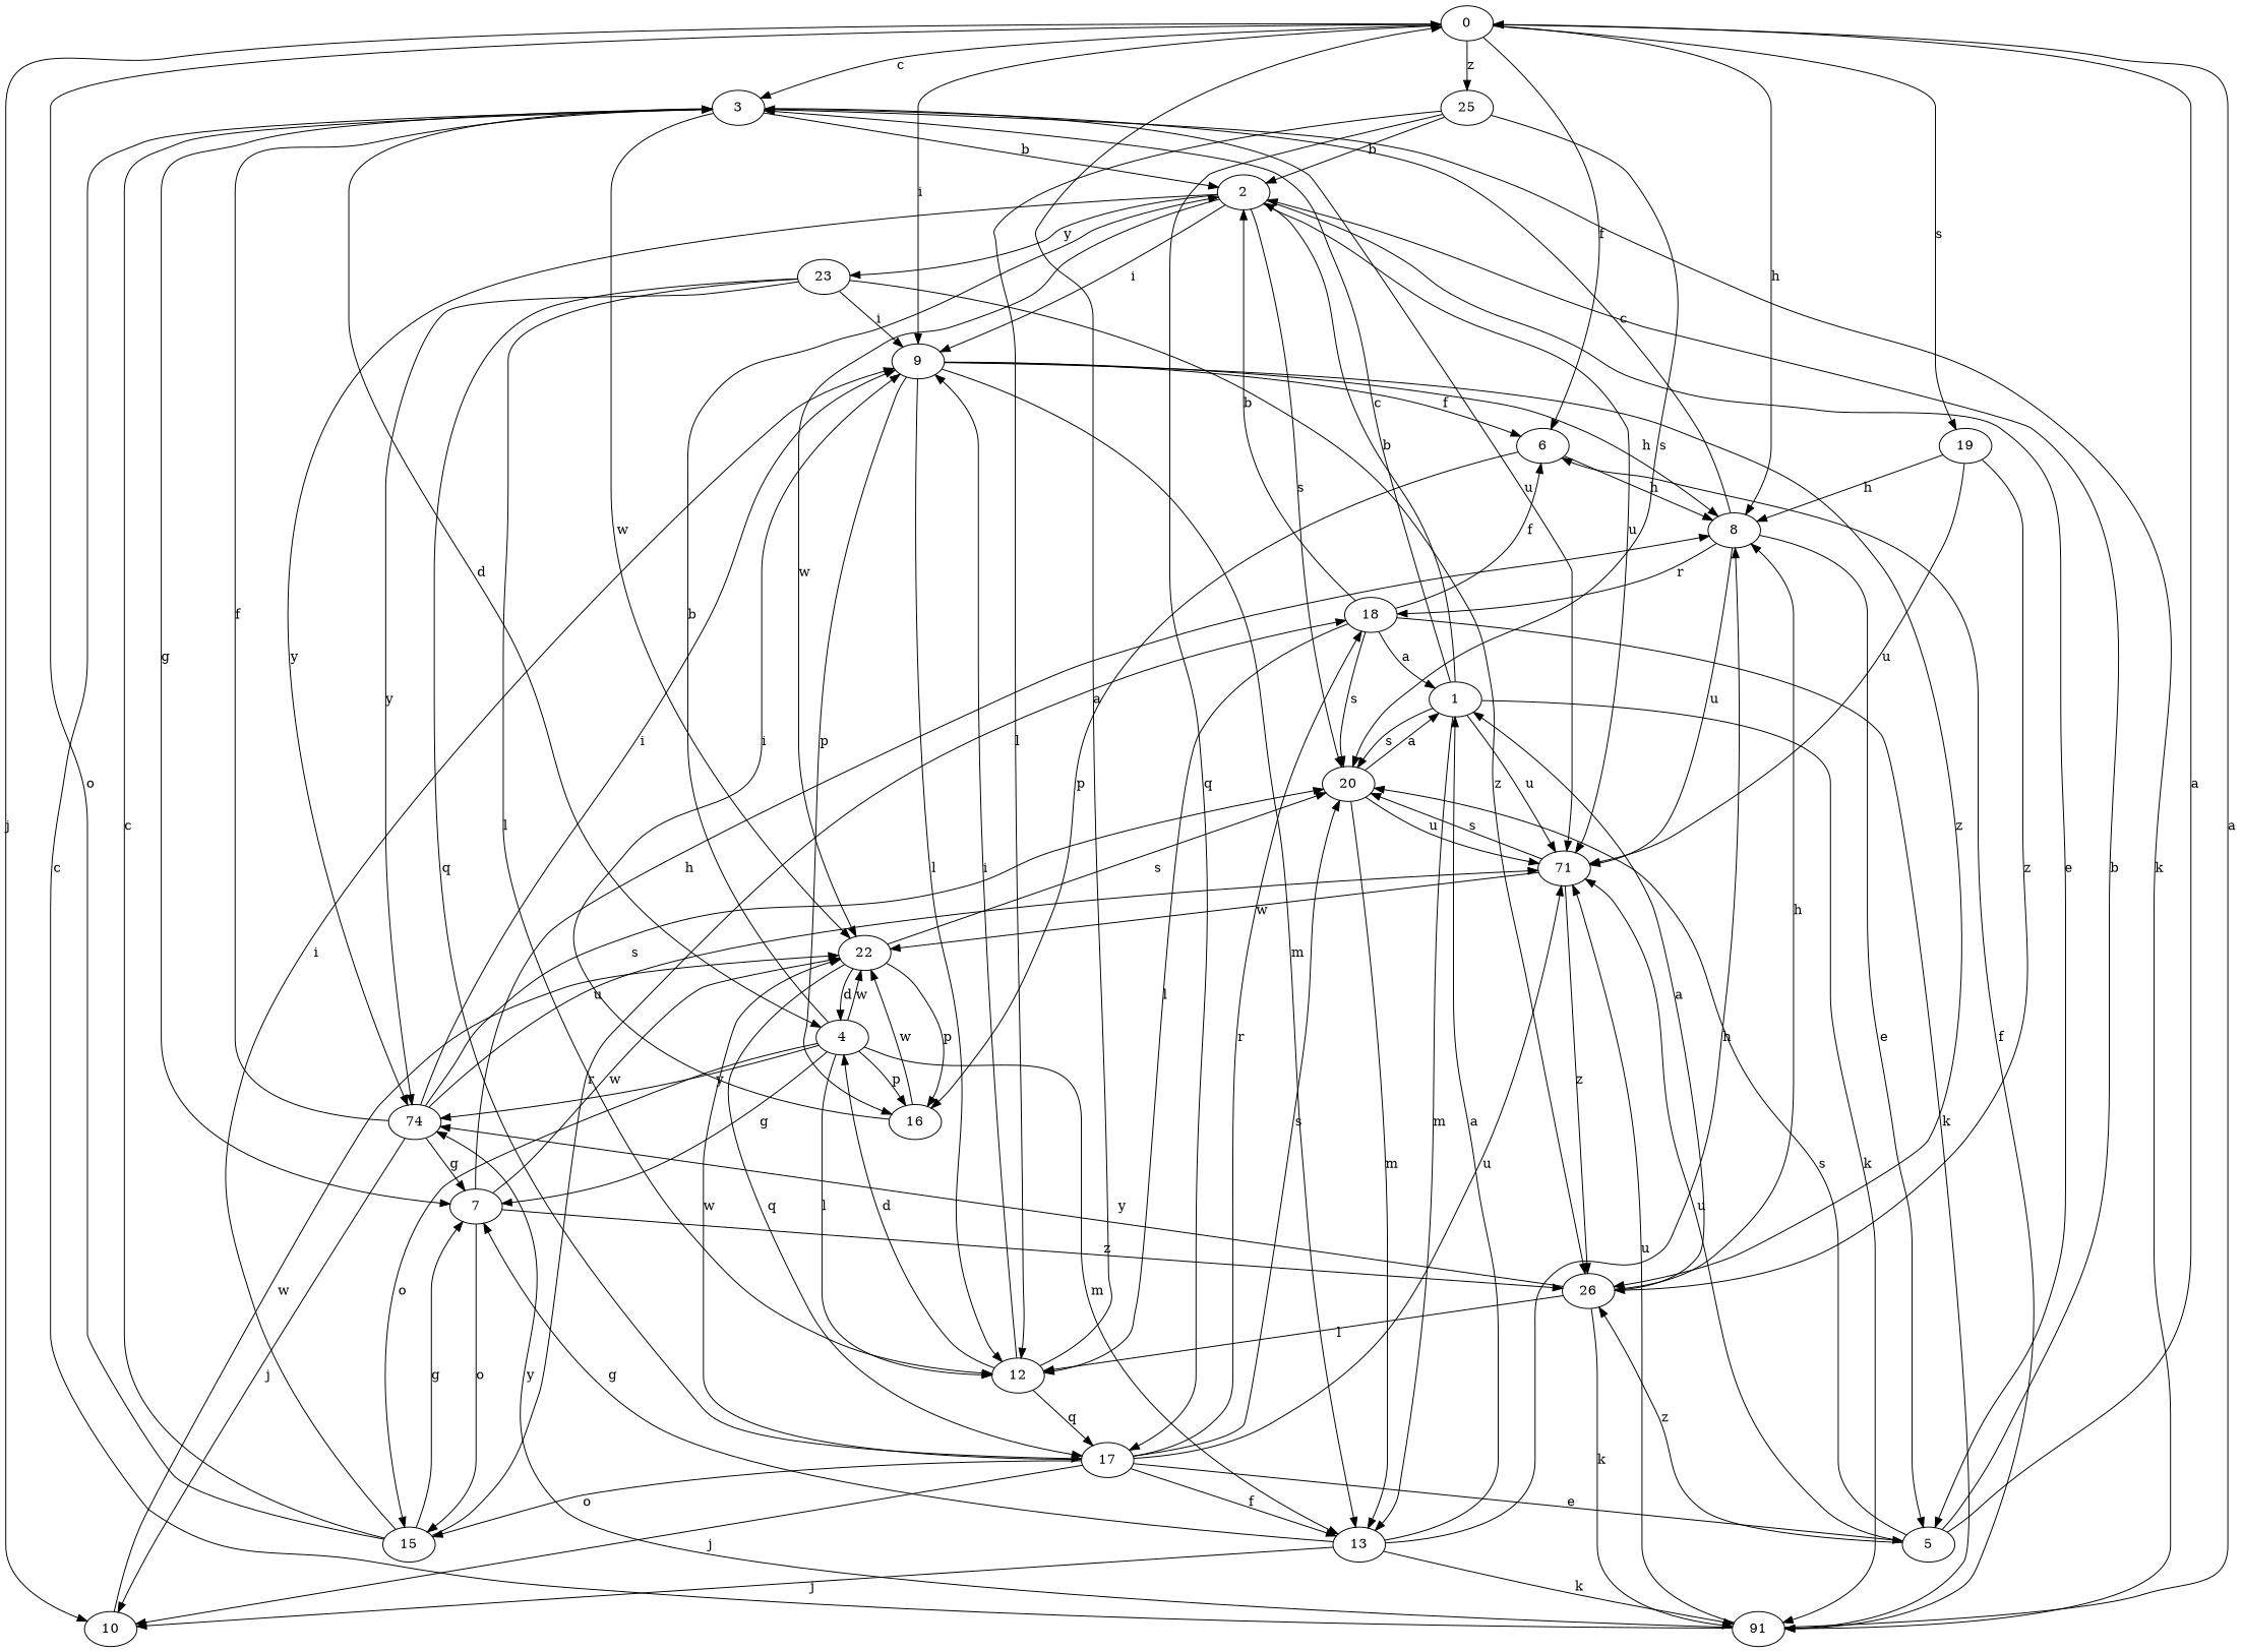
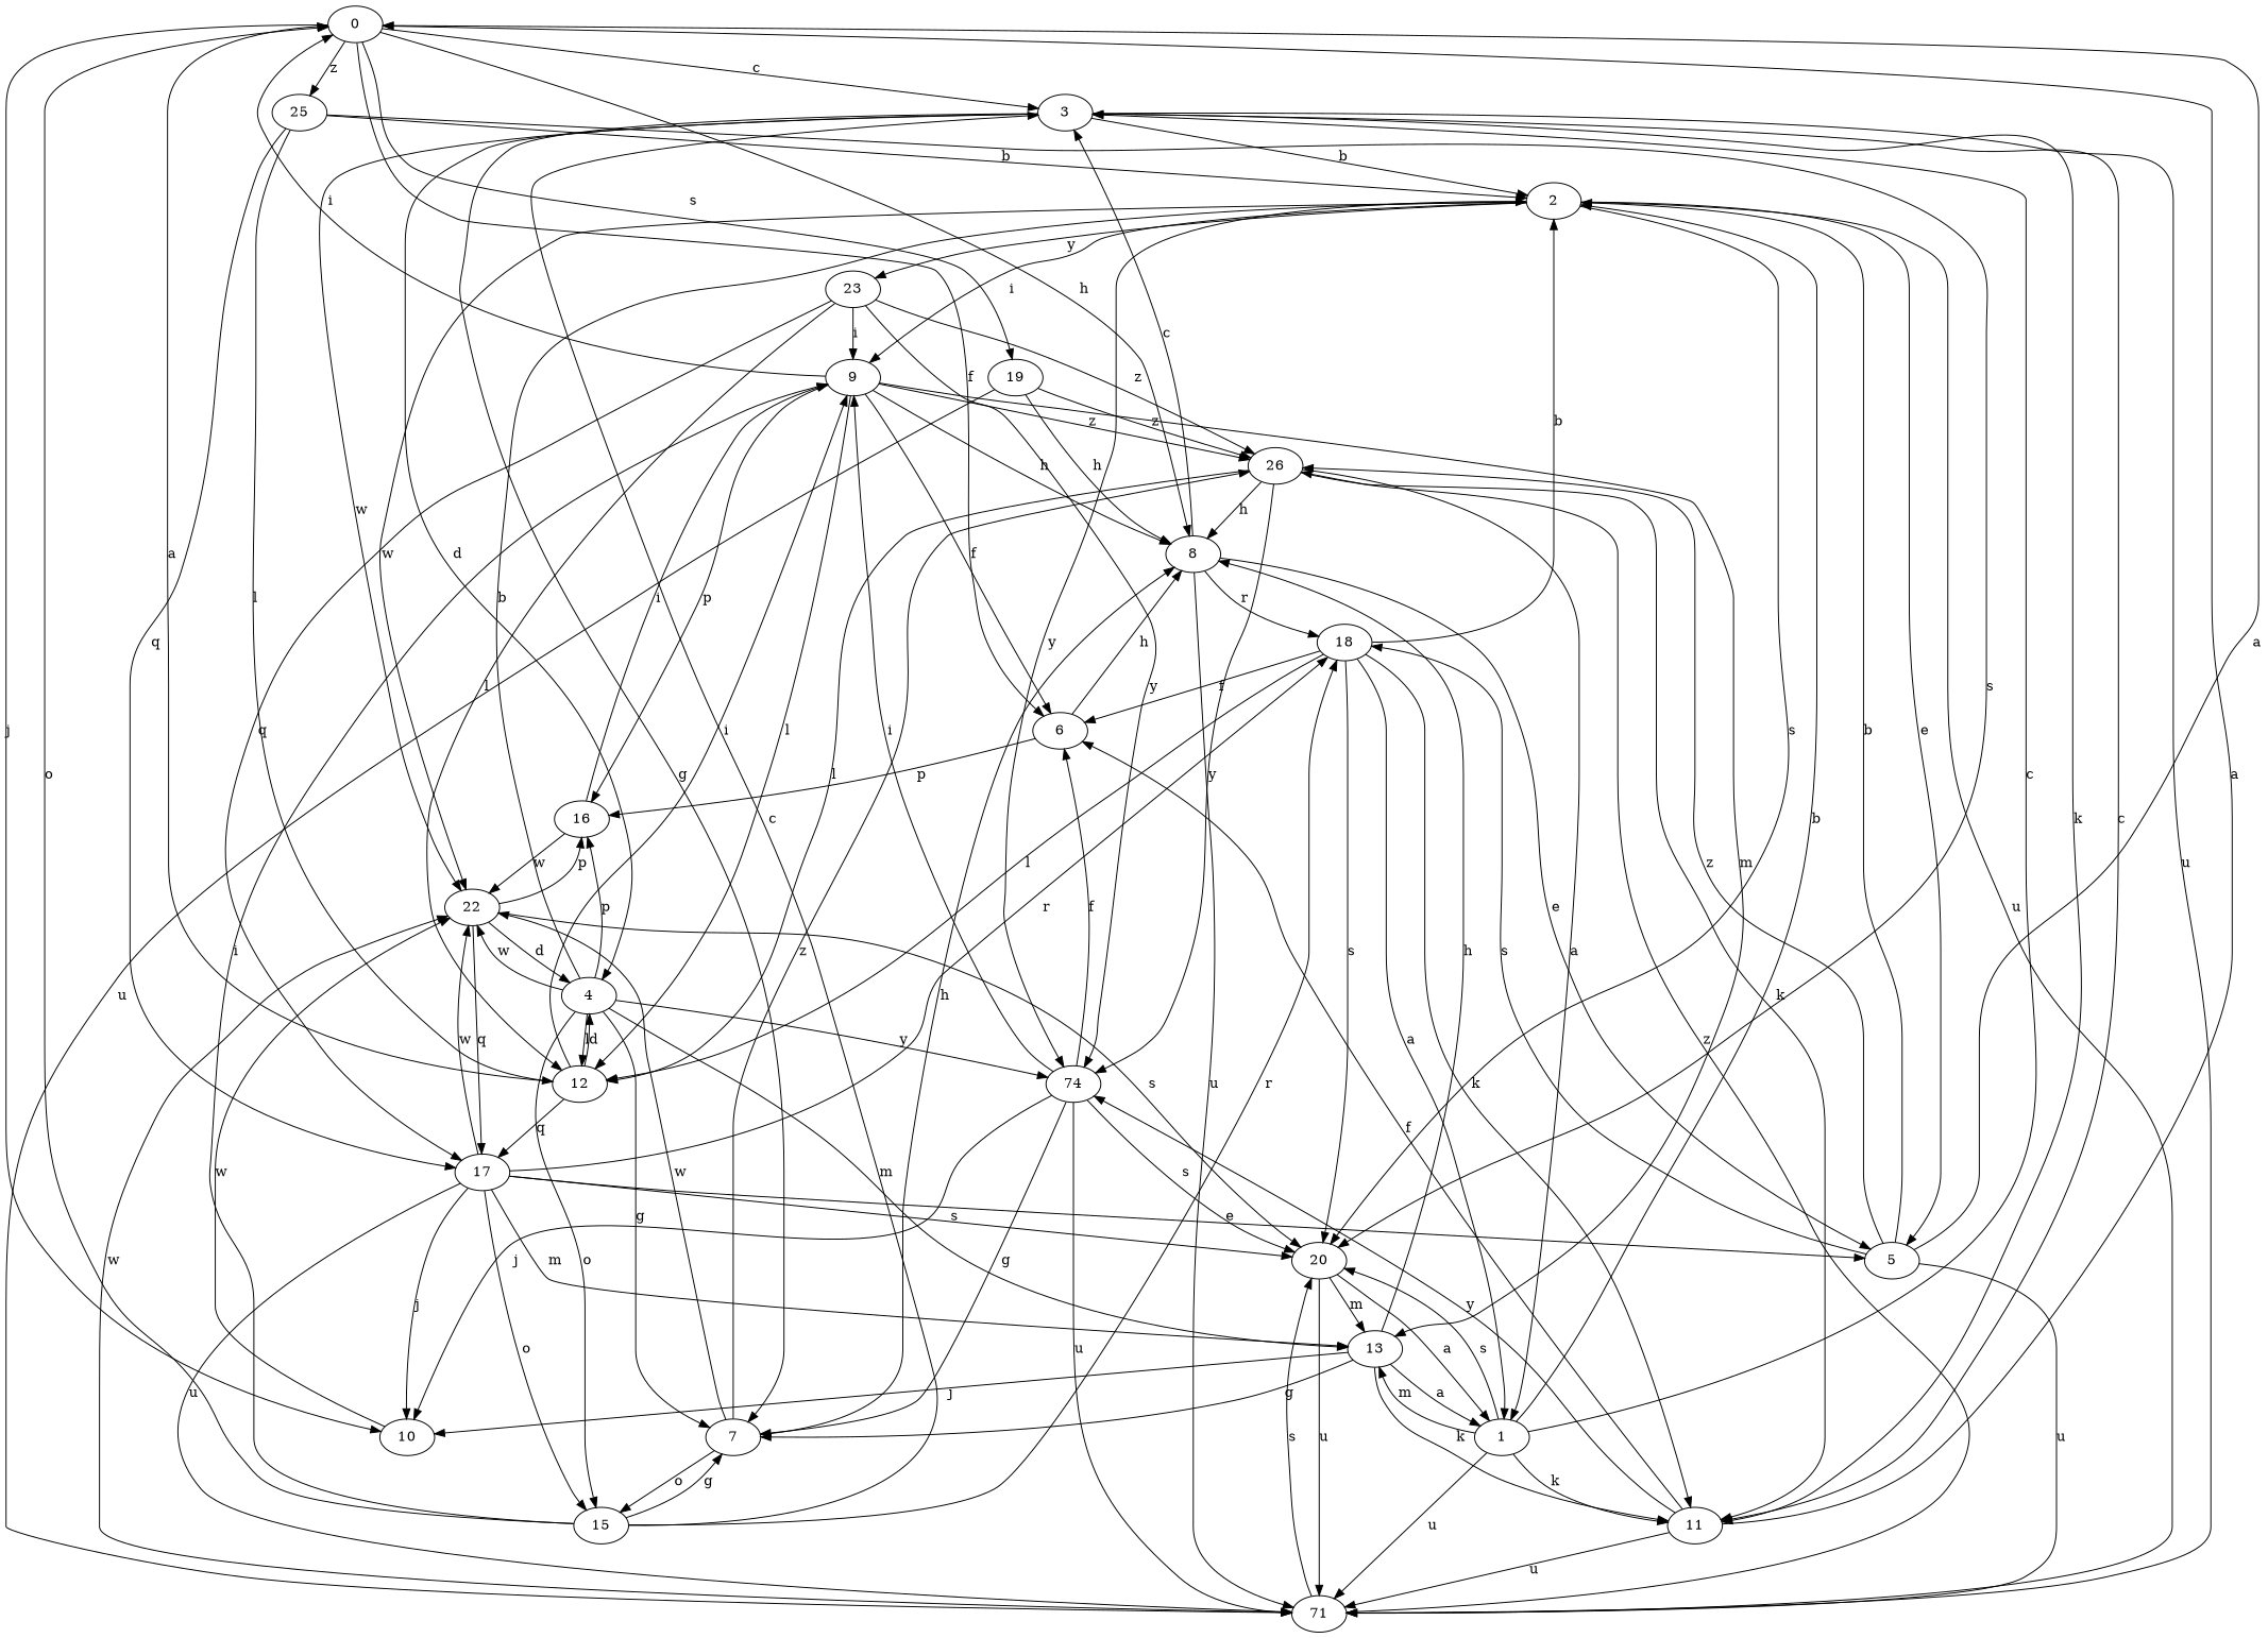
  strict digraph {
    0
    3
    6
    8
    9
    10
    19
    25
    2
-   11 [label=91]
+   11
    n11 [label=71]
    22
    4
    7
    16
    5
    18
    13
    12
    26
    15
    20
    17
    1
    23
    n26 [label=74]
    0 -> 3 [label=c]
    0 -> 6 [label=f]
    0 -> 8 [label=h]
-   0 -> 9 [label=i]
+   9 -> 0 [label=i]
    0 -> 10 [label=j]
    0 -> 19 [label=s]
    0 -> 25 [label=z]
    3 -> 2 [label=b]
    3 -> 11 [label=k]
    3 -> n11 [label=u]
    3 -> 22 [label=w]
    3 -> 4 [label=d]
    3 -> 7 [label=g]
    6 -> 8 [label=h]
    6 -> 16 [label=p]
    8 -> 3 [label=c]
    8 -> n11 [label=u]
    8 -> 5 [label=e]
    8 -> 18 [label=r]
    9 -> 6 [label=f]
    9 -> 8 [label=h]
    9 -> 16 [label=p]
    9 -> 13 [label=m]
    9 -> 12 [label=l]
    9 -> 26 [label=z]
    10 -> 22 [label=w]
    19 -> 8 [label=h]
    19 -> n11 [label=u]
    19 -> 26 [label=z]
    25 -> 2 [label=b]
    25 -> 12 [label=l]
    25 -> 20 [label=s]
    25 -> 17 [label=q]
    2 -> 9 [label=i]
    2 -> n11 [label=u]
    2 -> 22 [label=w]
    2 -> 5 [label=e]
    2 -> 20 [label=s]
    2 -> 23 [label=y]
    2 -> n26 [label=y]
    11 -> 0 [label=a]
    11 -> 3 [label=c]
    11 -> 6 [label=f]
    11 -> n11 [label=u]
    11 -> n26 [label=y]
    n11 -> 22 [label=w]
    n11 -> 26 [label=z]
    n11 -> 20 [label=s]
    22 -> 4 [label=d]
    22 -> 16 [label=p]
    22 -> 20 [label=s]
    22 -> 17 [label=q]
    4 -> 2 [label=b]
    4 -> 22 [label=w]
    4 -> 7 [label=g]
    4 -> 16 [label=p]
    4 -> 13 [label=m]
    4 -> 12 [label=l]
    4 -> 15 [label=o]
    4 -> n26 [label=y]
    7 -> 8 [label=h]
    7 -> 22 [label=w]
    7 -> 26 [label=z]
    7 -> 15 [label=o]
    16 -> 9 [label=i]
    16 -> 22 [label=w]
    5 -> 0 [label=a]
    5 -> 2 [label=b]
    5 -> n11 [label=u]
    5 -> 26 [label=z]
-   5 -> 20 [label=s]
+   5 -> 18 [label=s]
    18 -> 6 [label=f]
    18 -> 2 [label=b]
    18 -> 11 [label=k]
    18 -> 12 [label=l]
    18 -> 20 [label=s]
    18 -> 1 [label=a]
    13 -> 8 [label=h]
    13 -> 10 [label=j]
    13 -> 11 [label=k]
    13 -> 7 [label=g]
    13 -> 1 [label=a]
    12 -> 0 [label=a]
    12 -> 9 [label=i]
    12 -> 4 [label=d]
    12 -> 17 [label=q]
    26 -> 8 [label=h]
    26 -> 11 [label=k]
    26 -> 12 [label=l]
    26 -> 1 [label=a]
    26 -> n26 [label=y]
    15 -> 0 [label=o]
    15 -> 3 [label=c]
    15 -> 9 [label=i]
    15 -> 7 [label=g]
    15 -> 18 [label=r]
    20 -> n11 [label=u]
    20 -> 13 [label=m]
    20 -> 1 [label=a]
    17 -> 10 [label=j]
    17 -> n11 [label=u]
    17 -> 22 [label=w]
    17 -> 5 [label=e]
    17 -> 18 [label=r]
-   17 -> 13 [label=f]
+   17 -> 13 [label=m]
    17 -> 15 [label=o]
    17 -> 20 [label=s]
    1 -> 3 [label=c]
    1 -> 2 [label=b]
    1 -> 11 [label=k]
    1 -> n11 [label=u]
    1 -> 13 [label=m]
    1 -> 20 [label=s]
    23 -> 9 [label=i]
    23 -> 12 [label=l]
    23 -> 26 [label=z]
    23 -> 17 [label=q]
    23 -> n26 [label=y]
-   n26 -> 3 [label=f]
+   n26 -> 6 [label=f]
    n26 -> 9 [label=i]
    n26 -> 10 [label=j]
    n26 -> n11 [label=u]
    n26 -> 7 [label=g]
    n26 -> 20 [label=s]
  }
